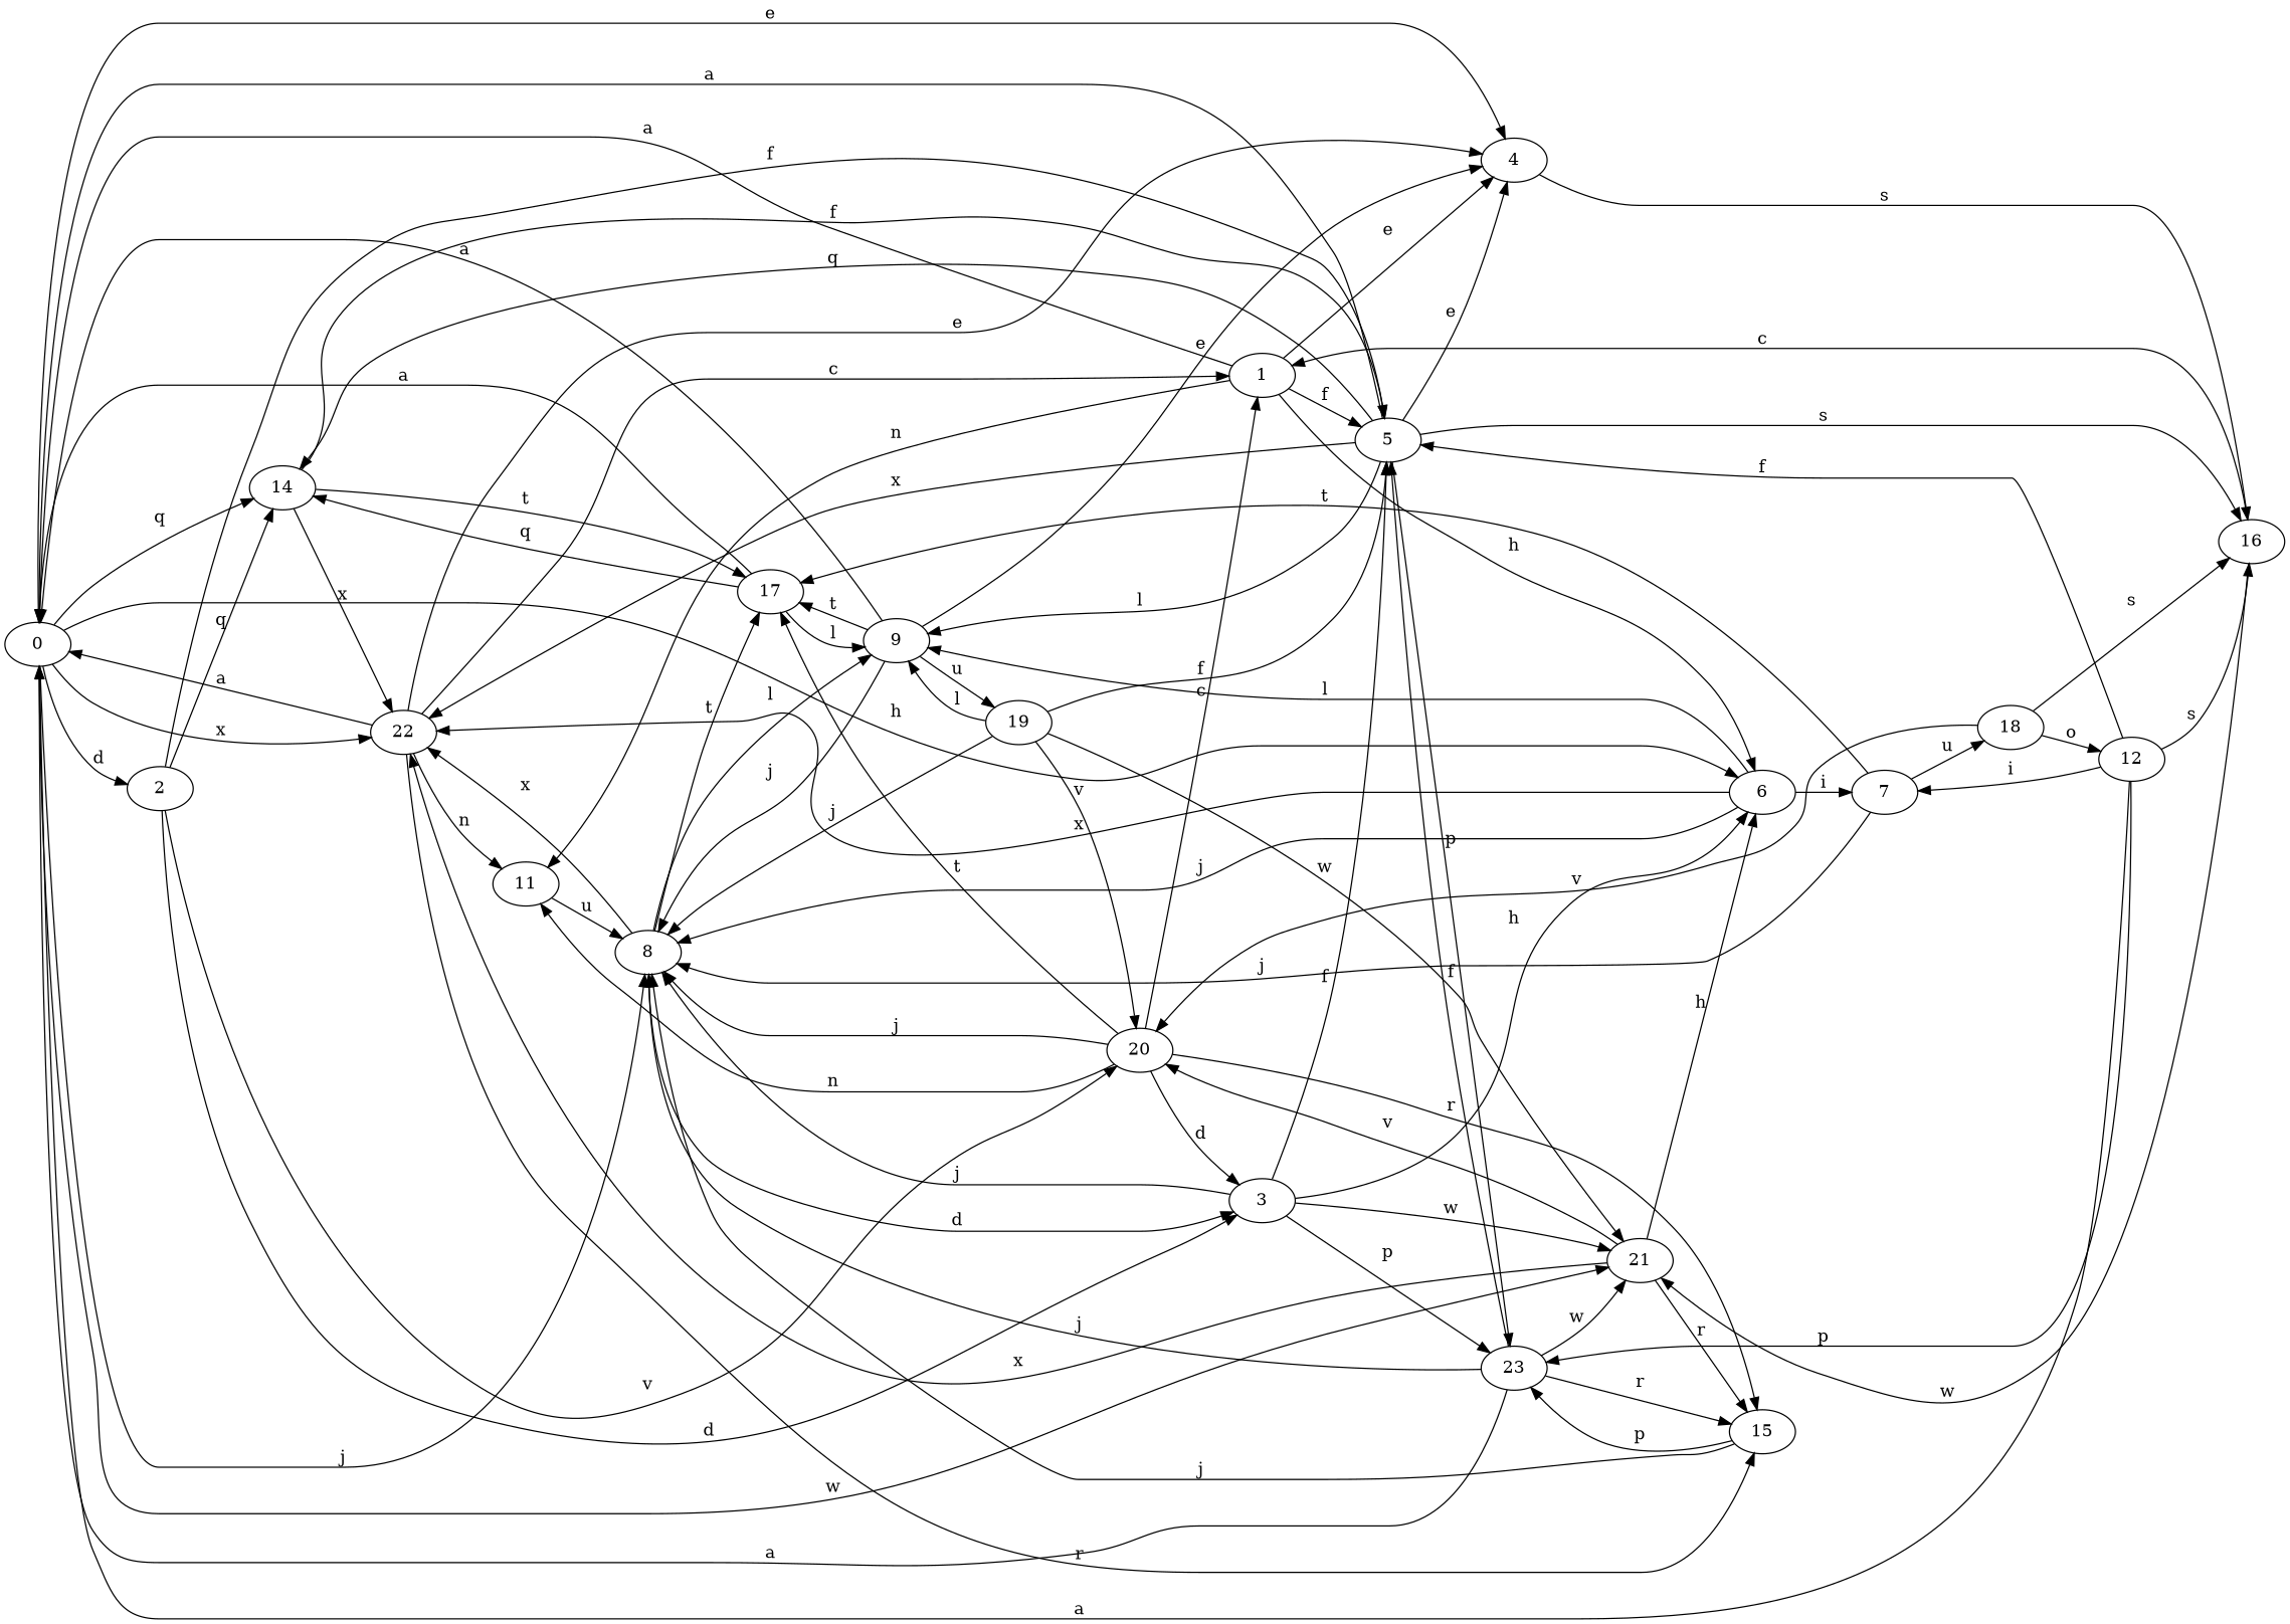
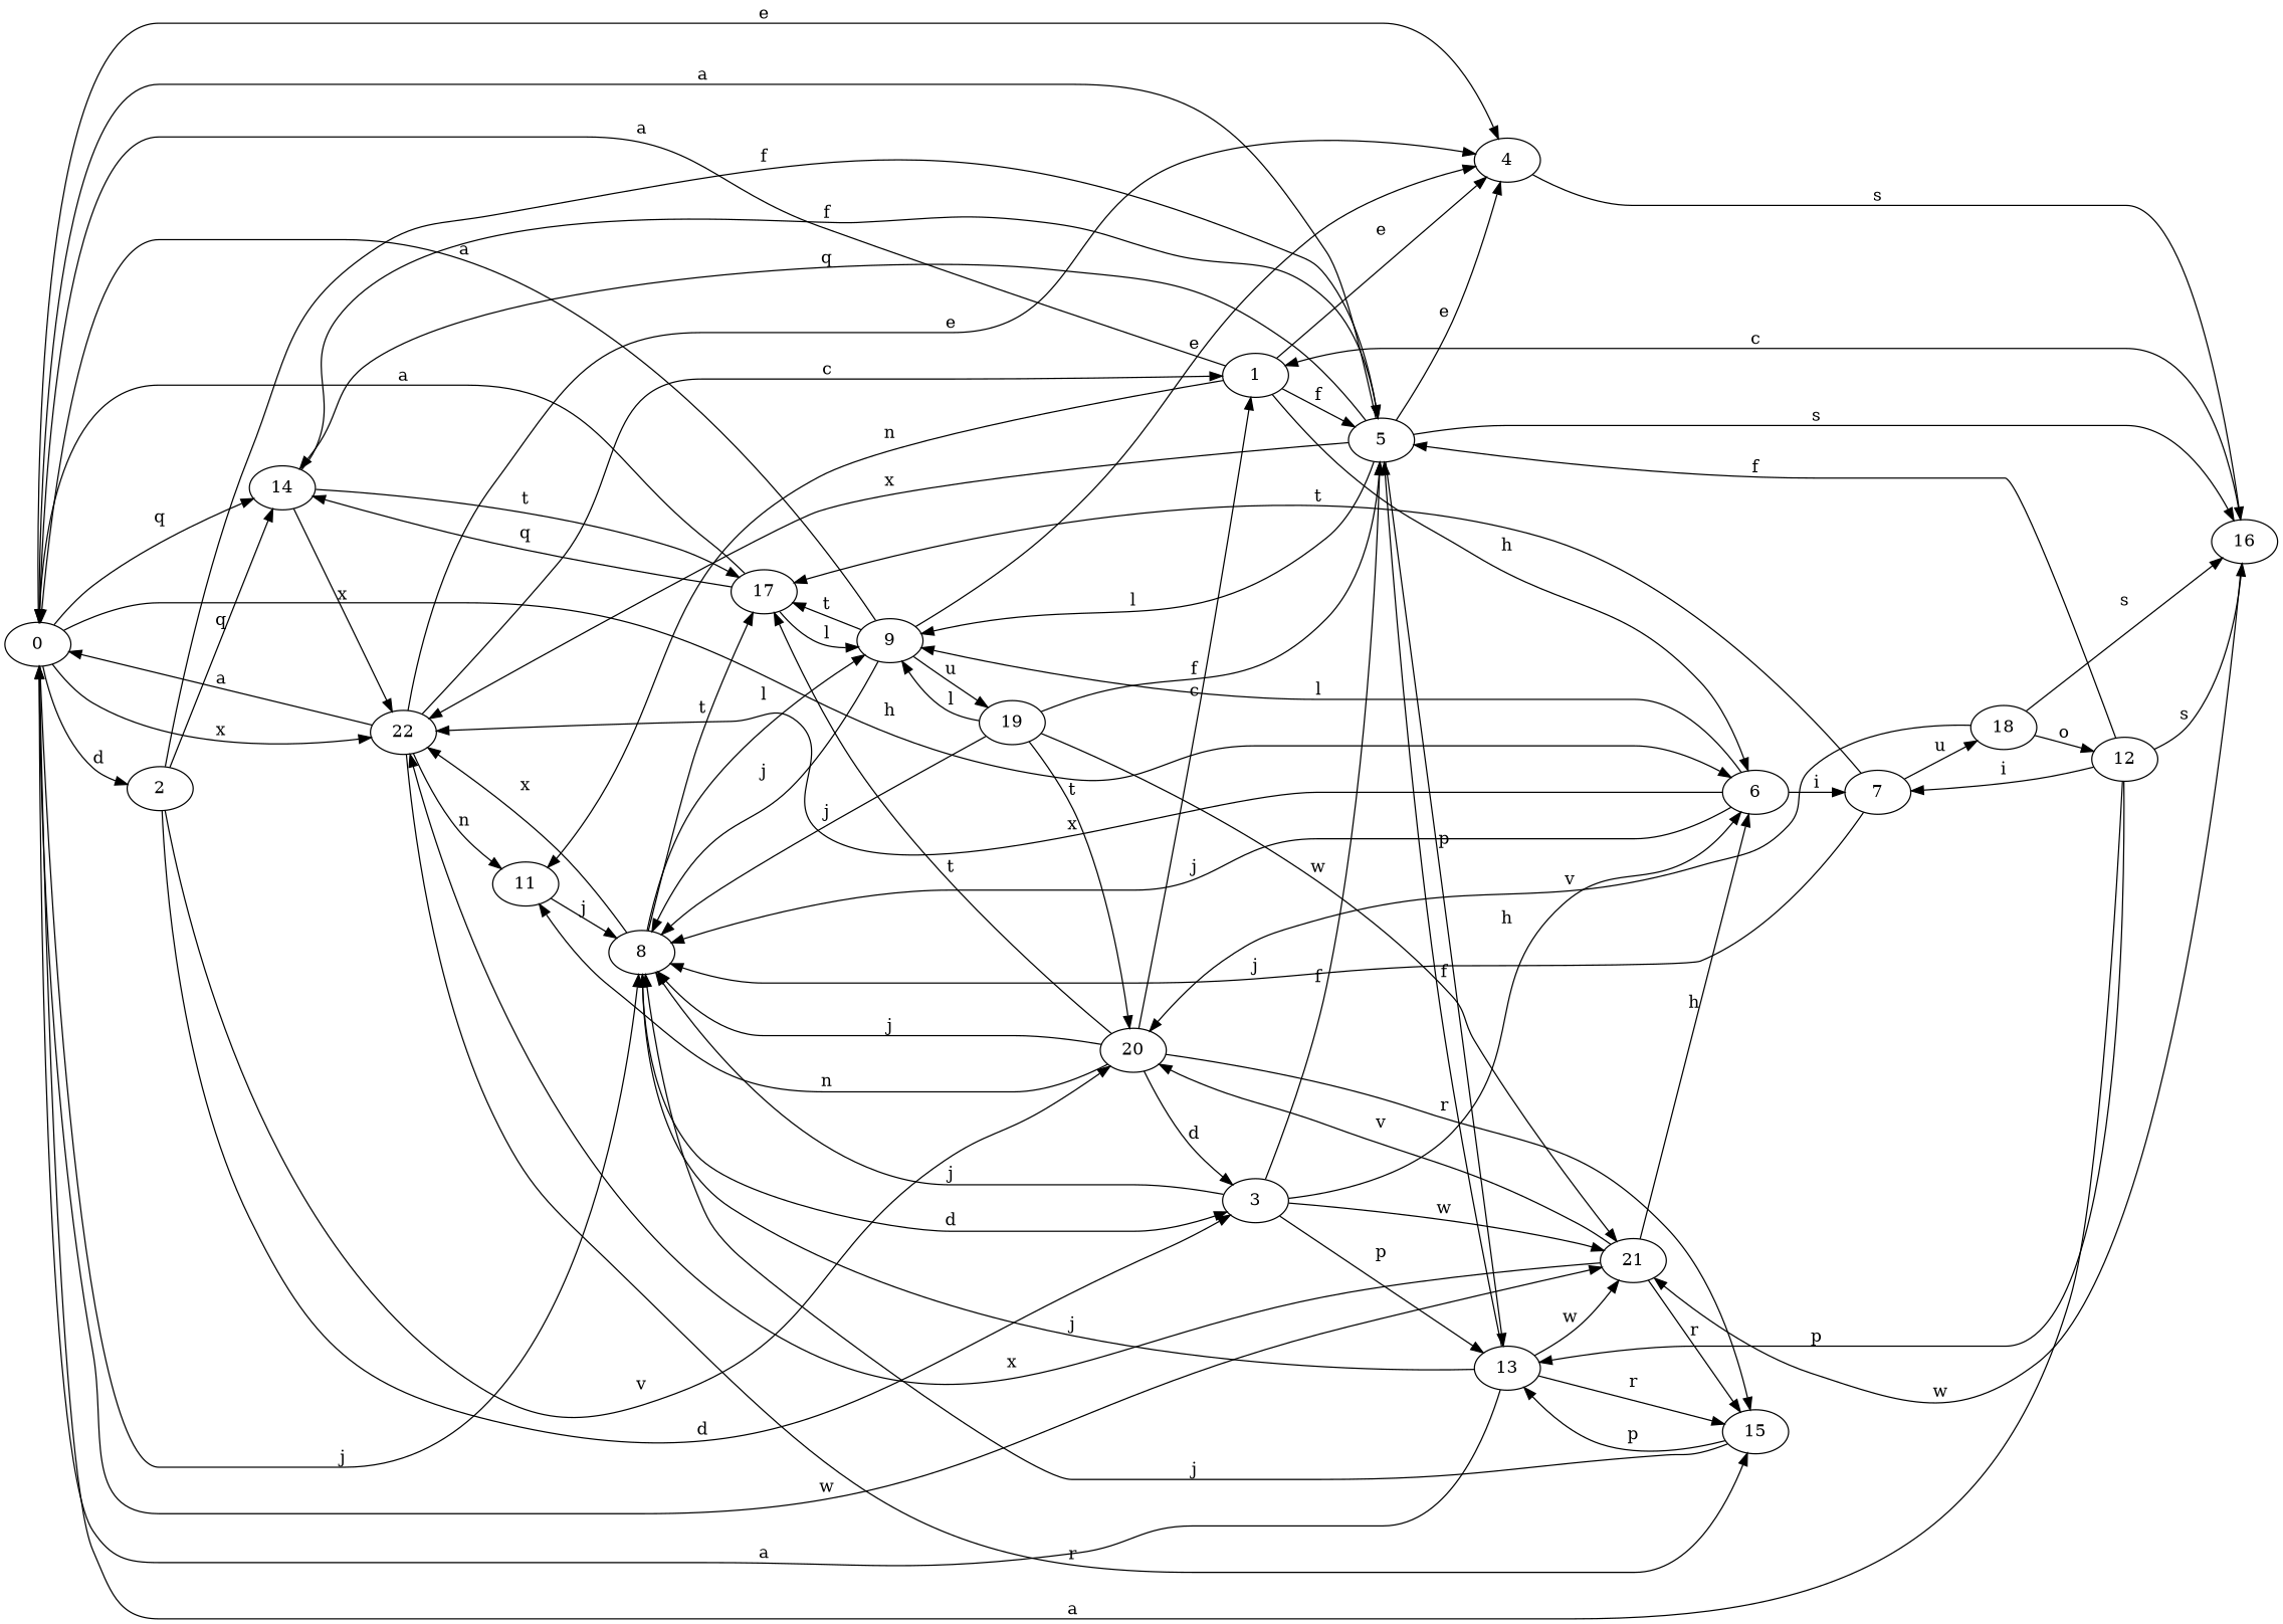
  strict digraph {
    rankdir=LR
    0
    2
    4
    6
    8
    14
    21
    22
    5
    3
    20
    16
    9
    7
    17
    15
    1
    11
-   13 [label=23]
+   13
    19
    18
    12
    0 -> 2 [label=d]
    0 -> 4 [label=e]
    0 -> 6 [label=h]
    0 -> 8 [label=j]
    0 -> 14 [label=q]
    0 -> 21 [label=w]
    0 -> 22 [label=x]
    2 -> 14 [label=q]
    2 -> 5 [label=f]
    2 -> 3 [label=d]
    2 -> 20 [label=v]
    4 -> 16 [label=s]
    6 -> 8 [label=j]
    6 -> 22 [label=x]
    6 -> 9 [label=l]
    6 -> 7 [label=i]
    8 -> 22 [label=x]
    8 -> 3 [label=d]
    8 -> 9 [label=l]
    8 -> 17 [label=t]
    14 -> 22 [label=x]
    14 -> 5 [label=f]
    14 -> 17 [label=t]
    21 -> 6 [label=h]
    21 -> 22 [label=x]
    21 -> 20 [label=v]
    21 -> 15 [label=r]
    22 -> 0 [label=a]
    22 -> 4 [label=e]
    22 -> 15 [label=r]
    22 -> 1 [label=c]
    22 -> 11 [label=n]
    5 -> 0 [label=a]
    5 -> 4 [label=e]
    5 -> 14 [label=q]
    5 -> 22 [label=x]
    5 -> 16 [label=s]
    5 -> 9 [label=l]
    5 -> 13 [label=p]
    3 -> 6 [label=h]
    3 -> 8 [label=j]
    3 -> 21 [label=w]
    3 -> 5 [label=f]
    3 -> 13 [label=p]
    20 -> 8 [label=j]
    20 -> 3 [label=d]
    20 -> 17 [label=t]
    20 -> 15 [label=r]
    20 -> 1 [label=c]
    20 -> 11 [label=n]
    16 -> 21 [label=w]
    16 -> 1 [label=c]
    9 -> 0 [label=a]
    9 -> 4 [label=e]
    9 -> 8 [label=j]
    9 -> 17 [label=t]
    9 -> 19 [label=u]
    7 -> 8 [label=j]
    7 -> 17 [label=t]
    7 -> 18 [label=u]
    17 -> 0 [label=a]
    17 -> 14 [label=q]
    17 -> 9 [label=l]
    15 -> 8 [label=j]
    15 -> 13 [label=p]
    1 -> 0 [label=a]
    1 -> 4 [label=e]
    1 -> 6 [label=h]
    1 -> 5 [label=f]
    1 -> 11 [label=n]
-   11 -> 8 [label=u]
+   11 -> 8 [label=j]
    13 -> 0 [label=a]
    13 -> 8 [label=j]
    13 -> 21 [label=w]
    13 -> 5 [label=f]
    13 -> 15 [label=r]
    19 -> 8 [label=j]
    19 -> 21 [label=w]
    19 -> 5 [label=f]
-   19 -> 20 [label=v]
+   19 -> 20 [label=t]
    19 -> 9 [label=l]
    18 -> 20 [label=v]
    18 -> 16 [label=s]
    18 -> 12 [label=o]
    12 -> 0 [label=a]
    12 -> 5 [label=f]
    12 -> 16 [label=s]
    12 -> 7 [label=i]
    12 -> 13 [label=p]
  }
